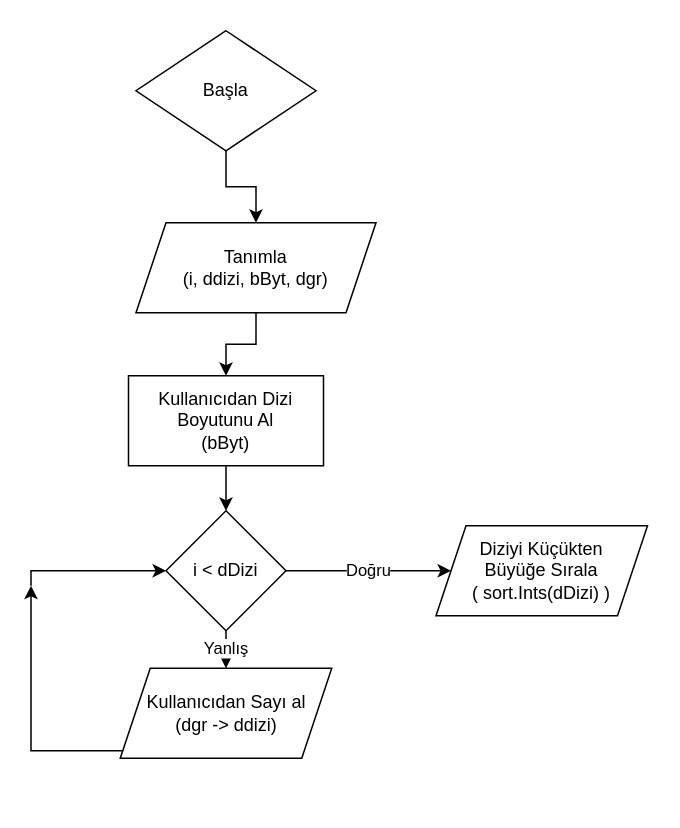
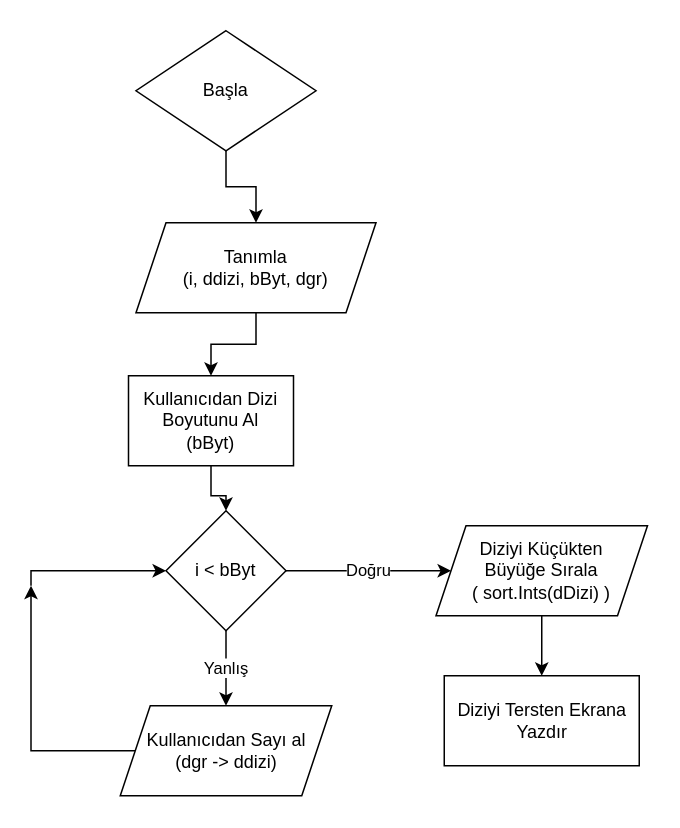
  <mxCell id="0" />
  <mxCell id="1" parent="0" />
  <mxCell id="2" style="edgeStyle=orthogonalEdgeStyle;rounded=0;orthogonalLoop=1;jettySize=auto;html=1;exitX=0.5;exitY=1;exitDx=0;exitDy=0;" edge="1" parent="1" source="3" target="5"><mxGeometry relative="1" as="geometry" /></mxCell>
  <mxCell id="3" value="Başla" style="rhombus;whiteSpace=wrap;html=1;" vertex="1" parent="1"><mxGeometry x="90" y="20" width="120" height="80" as="geometry" /></mxCell>
  <mxCell id="4" style="edgeStyle=orthogonalEdgeStyle;rounded=0;orthogonalLoop=1;jettySize=auto;html=1;entryX=0.5;entryY=0;entryDx=0;entryDy=0;" edge="1" parent="1" source="5" target="7"><mxGeometry relative="1" as="geometry"><mxPoint x="150.3" y="261.8" as="targetPoint" /></mxGeometry></mxCell>
  <mxCell id="5" value="&lt;div&gt;Tanımla&lt;/div&gt;&lt;div&gt;(i, ddizi, bByt, dgr)&lt;br&gt;&lt;/div&gt;" style="shape=parallelogram;perimeter=parallelogramPerimeter;whiteSpace=wrap;html=1;fixedSize=1;" vertex="1" parent="1"><mxGeometry x="90" y="148" width="160" height="60" as="geometry" /></mxCell>
  <mxCell id="6" style="edgeStyle=orthogonalEdgeStyle;rounded=0;orthogonalLoop=1;jettySize=auto;html=1;entryX=0.5;entryY=0;entryDx=0;entryDy=0;" edge="1" parent="1" source="7" target="13"><mxGeometry relative="1" as="geometry" /></mxCell>
- <mxCell id="7" value="&lt;div&gt;Kullanıcıdan Dizi Boyutunu Al&lt;/div&gt;&lt;div&gt;(bByt)&lt;br&gt;&lt;/div&gt;" style="rounded=0;whiteSpace=wrap;html=1;" vertex="1" parent="1"><mxGeometry x="85" y="250" width="130" height="60" as="geometry" /></mxCell>
+ <mxCell id="7" value="&lt;div&gt;Kullanıcıdan Dizi Boyutunu Al&lt;/div&gt;&lt;div&gt;(bByt)&lt;br&gt;&lt;/div&gt;" style="rounded=0;whiteSpace=wrap;html=1;" vertex="1" parent="1"><mxGeometry x="85" y="250" width="110" height="60" as="geometry" /></mxCell>
  <mxCell id="8" style="edgeStyle=orthogonalEdgeStyle;rounded=0;orthogonalLoop=1;jettySize=auto;html=1;" edge="1" parent="1" source="9"><mxGeometry relative="1" as="geometry"><mxPoint x="20" y="390" as="targetPoint" /><Array as="points"><mxPoint x="20" y="500" /></Array></mxGeometry></mxCell>
- <mxCell id="9" value="&lt;div&gt;Kullanıcıdan Sayı al&lt;br&gt;(dgr -&amp;gt; ddizi)&lt;br&gt;&lt;/div&gt;" style="shape=parallelogram;perimeter=parallelogramPerimeter;whiteSpace=wrap;html=1;fixedSize=1;" vertex="1" parent="1"><mxGeometry x="79.5" y="445" width="141" height="60" as="geometry" /></mxCell>
+ <mxCell id="9" value="&lt;div&gt;Kullanıcıdan Sayı al&lt;br&gt;(dgr -&amp;gt; ddizi)&lt;br&gt;&lt;/div&gt;" style="shape=parallelogram;perimeter=parallelogramPerimeter;whiteSpace=wrap;html=1;fixedSize=1;" vertex="1" parent="1"><mxGeometry x="79.5" y="470" width="141" height="60" as="geometry" /></mxCell>
  <mxCell id="10" value="Yanlış" style="edgeStyle=orthogonalEdgeStyle;rounded=0;orthogonalLoop=1;jettySize=auto;html=1;entryX=0.5;entryY=0;entryDx=0;entryDy=0;" edge="1" parent="1" source="13" target="9"><mxGeometry relative="1" as="geometry" /></mxCell>
  <mxCell id="11" style="edgeStyle=orthogonalEdgeStyle;rounded=0;orthogonalLoop=1;jettySize=auto;html=1;" edge="1" parent="1" target="13"><mxGeometry relative="1" as="geometry"><mxPoint x="20" y="390" as="sourcePoint" /><Array as="points"><mxPoint x="20" y="380" /></Array></mxGeometry></mxCell>
  <mxCell id="12" value="Doğru" style="edgeStyle=orthogonalEdgeStyle;rounded=0;orthogonalLoop=1;jettySize=auto;html=1;exitX=1;exitY=0.5;exitDx=0;exitDy=0;" edge="1" parent="1" source="13" target="15"><mxGeometry relative="1" as="geometry"><mxPoint x="290" y="379.966" as="targetPoint" /></mxGeometry></mxCell>
- <mxCell id="13" value="i &amp;lt; dDizi" style="rhombus;whiteSpace=wrap;html=1;" vertex="1" parent="1"><mxGeometry x="110" y="340" width="80" height="80" as="geometry" /></mxCell>
+ <mxCell id="13" value="i &amp;lt; bByt" style="rhombus;whiteSpace=wrap;html=1;" vertex="1" parent="1"><mxGeometry x="110" y="340" width="80" height="80" as="geometry" /></mxCell>
+ <mxCell id="14" style="edgeStyle=orthogonalEdgeStyle;rounded=0;orthogonalLoop=1;jettySize=auto;html=1;" edge="1" parent="1" source="15" target="16"><mxGeometry relative="1" as="geometry" /></mxCell>
  <mxCell id="15" value="&lt;div&gt;Diziyi Küçükten&lt;/div&gt;&lt;div&gt;Büyüğe Sırala&lt;/div&gt;&lt;div&gt;( sort.Ints(dDizi) )&lt;br&gt;&lt;/div&gt;" style="shape=parallelogram;perimeter=parallelogramPerimeter;whiteSpace=wrap;html=1;fixedSize=1;" vertex="1" parent="1"><mxGeometry x="290" y="350" width="141" height="60" as="geometry" /></mxCell>
+ <mxCell id="16" value="&lt;div&gt;Diziyi Tersten Ekrana Yazdır&lt;/div&gt;" style="rounded=0;whiteSpace=wrap;html=1;" vertex="1" parent="1"><mxGeometry x="295.5" y="450" width="130" height="60" as="geometry" /></mxCell>
